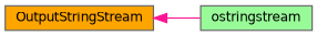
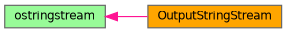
  digraph {
    rankdir=LR
    node [color=gray40 fontname=Helvetica fontsize=10 shape=record style=filled]
    n1 [fillcolor=palegreen height=0.2 label=ostringstream width=0.4]
    n2 [fillcolor=orange height=0.2 label=OutputStringStream width=0.4]
-   n2 -> n1 [color=deeppink dir=back fontname=Helvetica fontsize=10 labelfontname=Helvetica labelfontsize=10 style=solid]
+   n1 -> n2 [color=deeppink dir=back fontname=Helvetica fontsize=10 labelfontname=Helvetica labelfontsize=10 style=solid]
  }
